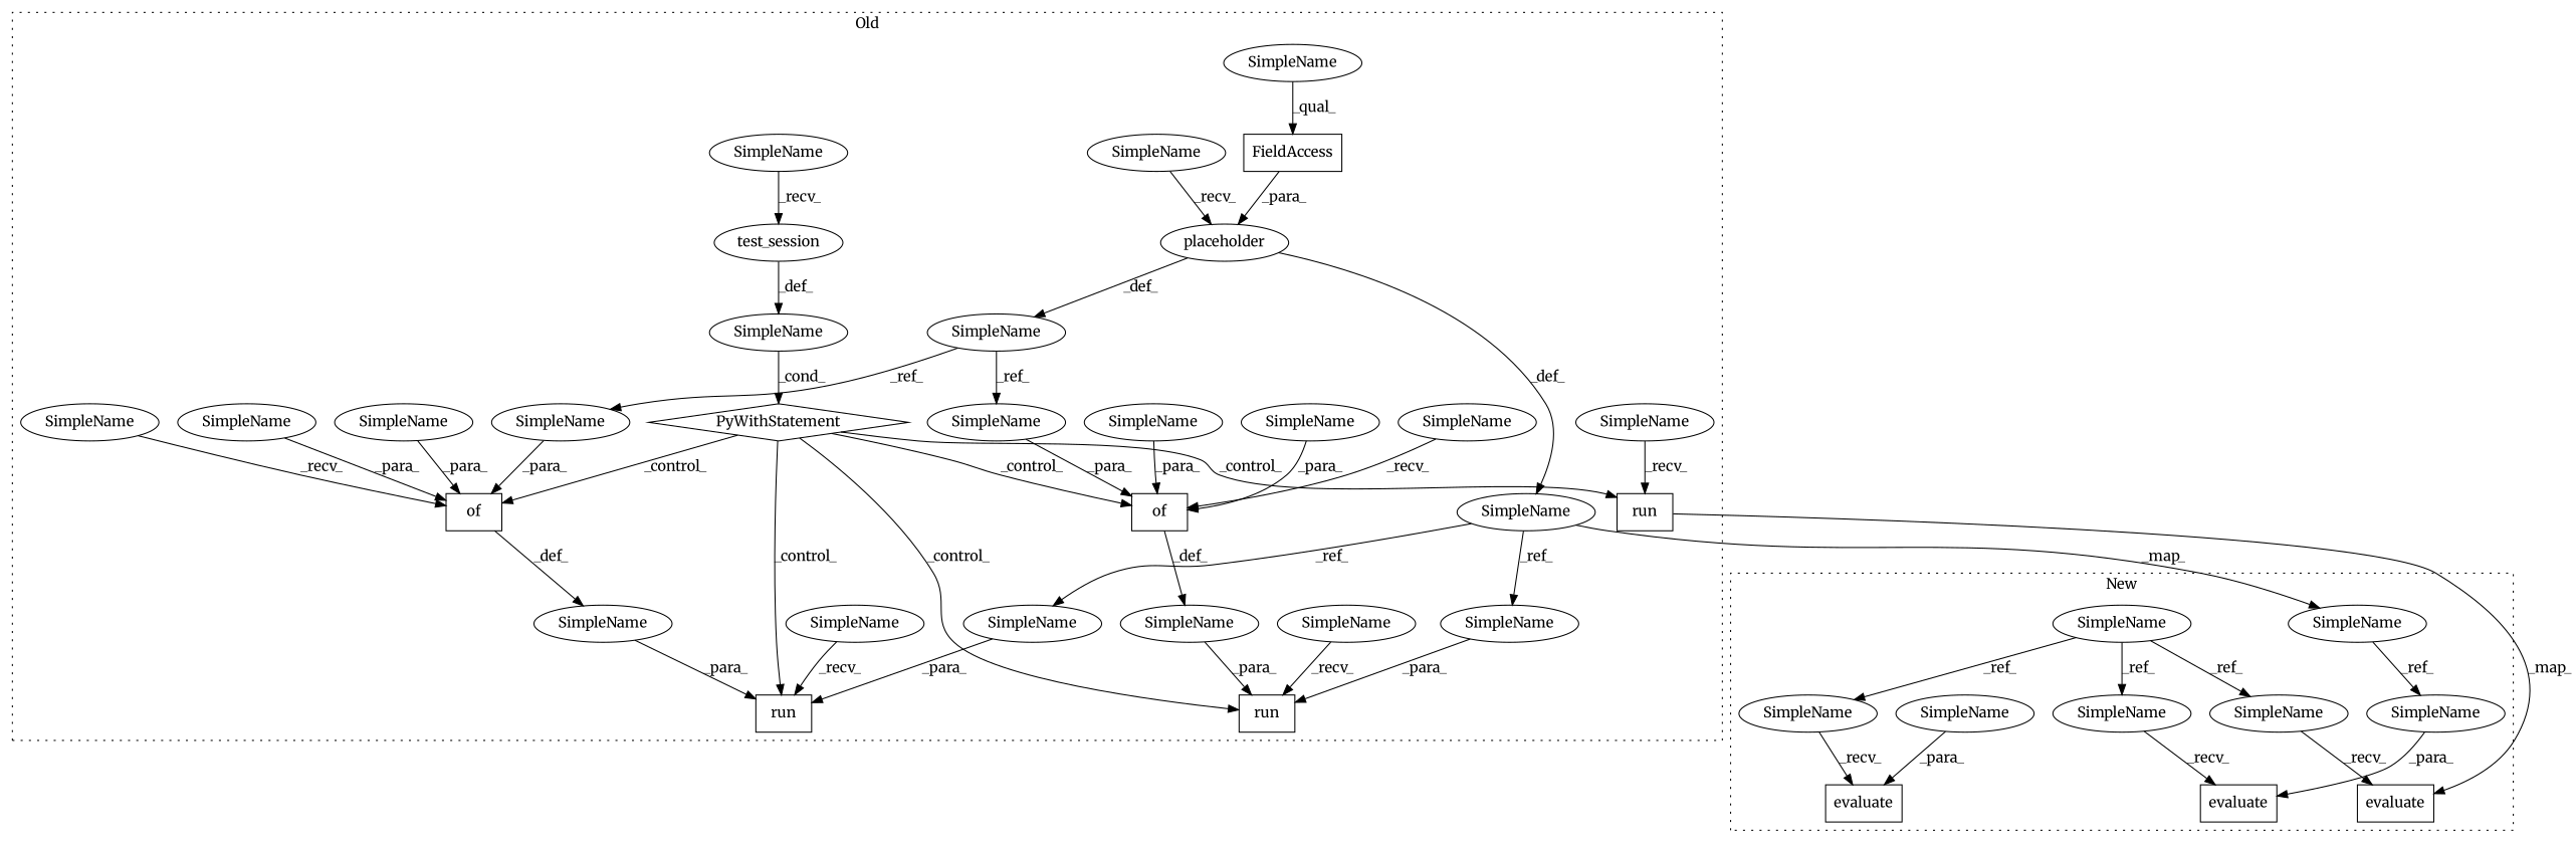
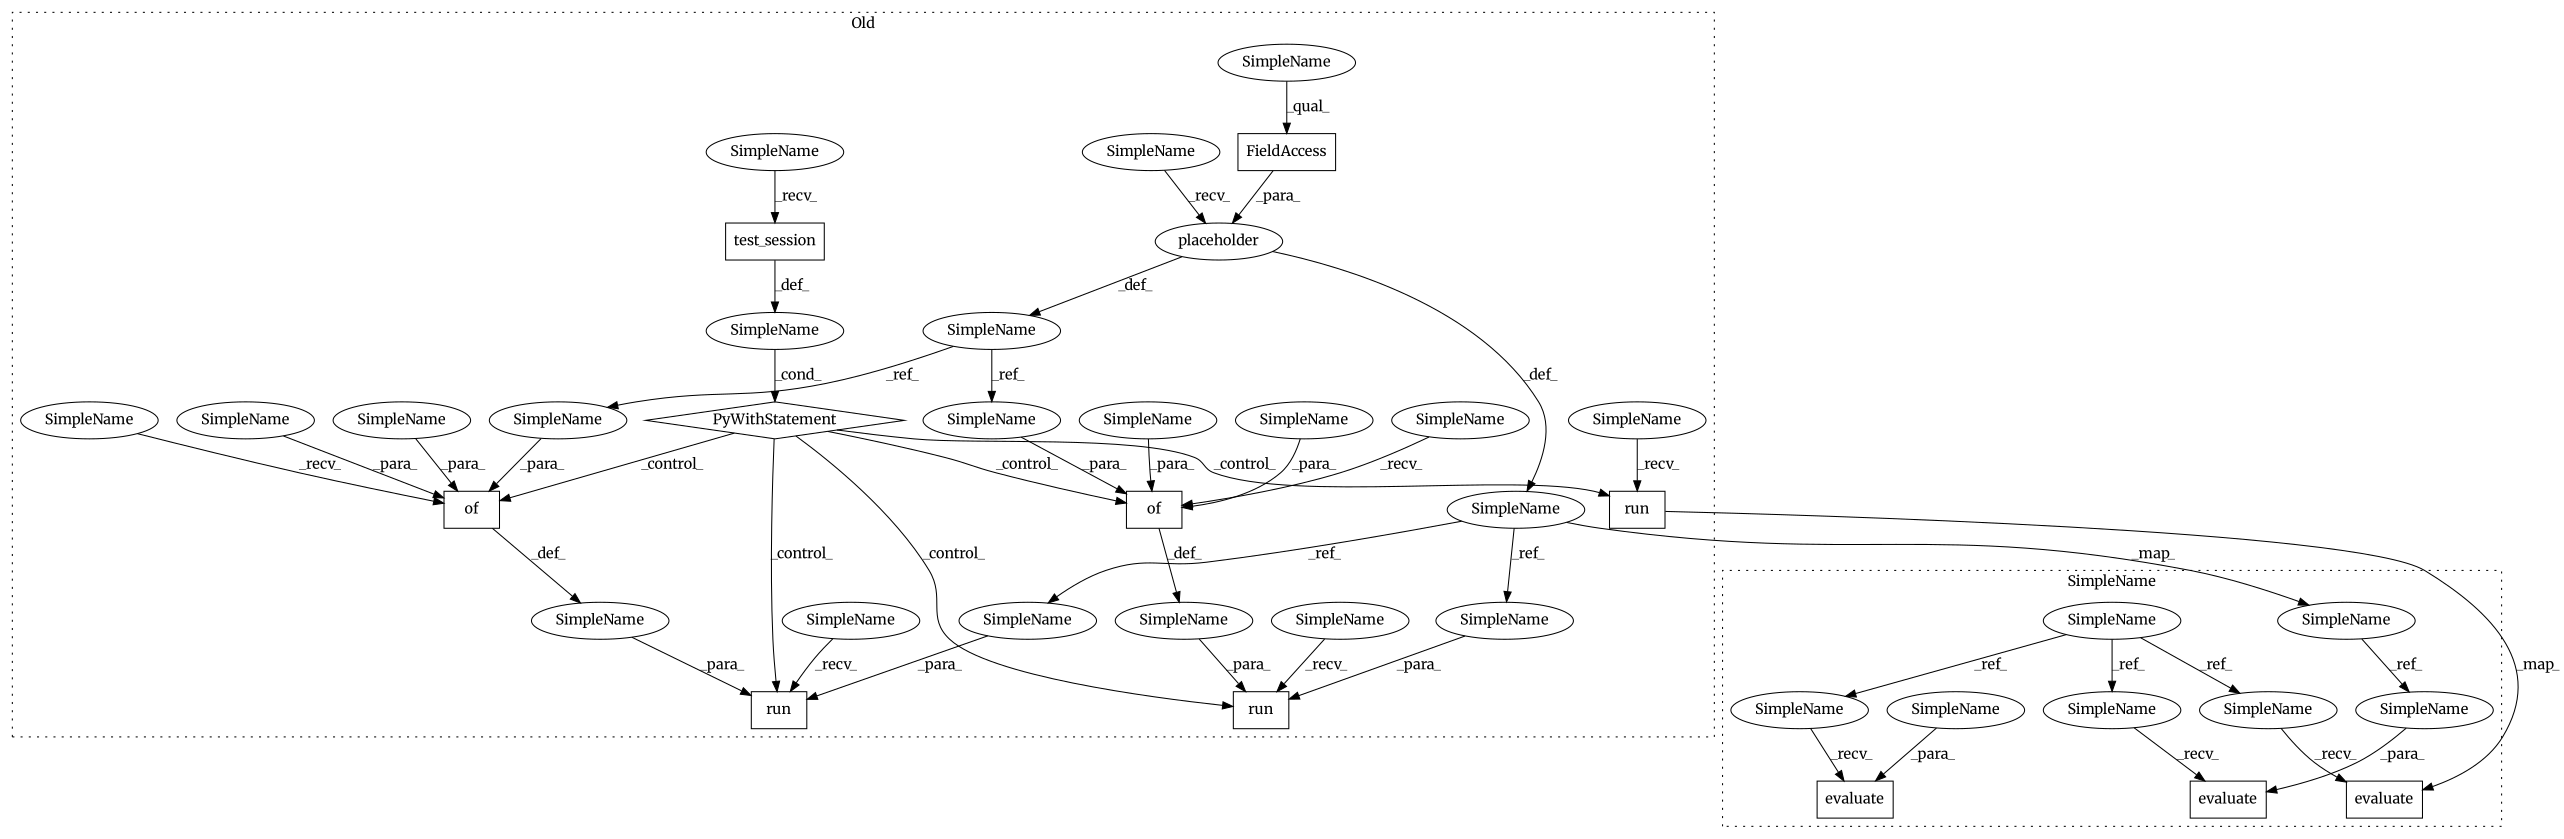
  digraph {
    fontname=Merriweather
    node [a=42 fontname=Merriweather l=4 shape=ellipse]
    edge [fontname=Merriweather]
    n1 [a=32 l="4,1" label=run s="27012,27057" shape=box]
    n2 [a=104 l="10,2" label=PyWithStatement s="26952,26981" shape=diamond]
    n3 [label=SimpleName l=""]
-   n4 [a=32 l=14 label=test_session s=26967]
+   n4 [a=32 l=14 label=test_session s=26967 shape=box]
    n5 [a=32 l="4,1" label=run s="27389,27437" shape=box]
    n6 [l=6 label=SimpleName s=26907]
    n7 [label=SimpleName l=""]
    n8 [a=32 l="3,1" label=of s="27404,27436" shape=box]
    n9 [label=SimpleName s=26839]
    n10 [a=32 l="4,1" label=run s="27263,27313" shape=box]
    n11 [label=SimpleName l=""]
    n12 [a=32 l="3,1" label=of s="27278,27312" shape=box]
    n13 [a=32 l="12,1" label=placeholder s="26855,26900"]
    n14 [a=22 l=18 label=FieldAccess s=26867 shape=box]
    n15 [l=6 label=SimpleName s=27267]
    n16 [l=6 label=SimpleName s=27393]
    n17 [l=7 label=SimpleName s=27414]
    n18 [l=10 label=SimpleName s=26844]
    n19 [l=10 label=SimpleName s=26867]
    n20 [label=SimpleName s=27384]
    n21 [label=SimpleName s=27258]
    n22 [label=SimpleName s=27007]
    n23 [label=SimpleName s=26962]
    n24 [label=SimpleName s=27422]
    n25 [label=SimpleName s=27298]
    n26 [l=9 label=SimpleName s=27427]
    n27 [l=9 label=SimpleName s=27303]
    n28 [l=9 label=SimpleName s=27288]
    n29 [l=3 label=SimpleName s=27400]
    n30 [l=3 label=SimpleName s=27274]
    n31 [a=32 l="9,1" label=evaluate s="25513,25563" shape=box]
    n32 [label=SimpleName s=24919]
    n33 [l=6 label=SimpleName s=25463]
    n34 [a=32 l="9,1" label=evaluate s="25633,25648" shape=box]
    n35 [a=32 l="9,1" label=evaluate s="25804,25819" shape=box]
    n36 [label=SimpleName s=25508]
    n37 [label=SimpleName s=25799]
    n38 [label=SimpleName s=25628]
    n39 [l=6 label=SimpleName s=25813]
    n40 [l=6 label=SimpleName s=25642]
    subgraph cluster_1 {
      label=Old
      style=dotted
      n1
      n2
      n3
      n4
      n5
      n6
      n7
      n8
      n9
      n10
      n11
      n12
      n13
      n14
      n15
      n16
      n17
      n18
      n19
      n20
      n21
      n22
      n23
      n24
      n25
      n26
      n27
      n28
      n29
      n30
    }
    subgraph cluster_2 {
-     label=New
+     label=SimpleName
      style=dotted
      n31
      n32
      n33
      n34
      n35
      n36
      n37
      n38
      n39
      n40
    }
    n1 -> n31 [label=_map_]
    n2 -> n1 [label=_control_]
    n2 -> n5 [label=_control_]
    n2 -> n8 [label=_control_]
    n2 -> n10 [label=_control_]
    n2 -> n12 [label=_control_]
    n3 -> n2 [label=_cond_]
    n4 -> n3 [label=_def_]
    n6 -> n15 [label=_ref_]
    n6 -> n16 [label=_ref_]
    n6 -> n33 [label=_map_]
    n7 -> n5 [label=_para_]
    n8 -> n7 [label=_def_]
    n9 -> n24 [label=_ref_]
    n9 -> n25 [label=_ref_]
    n11 -> n10 [label=_para_]
    n12 -> n11 [label=_def_]
    n13 -> n6 [label=_def_]
    n13 -> n9 [label=_def_]
    n14 -> n13 [label=_para_]
    n15 -> n10 [label=_para_]
    n16 -> n5 [label=_para_]
    n17 -> n8 [label=_para_]
    n18 -> n13 [label=_recv_]
    n19 -> n14 [label=_qual_]
    n20 -> n5 [label=_recv_]
    n21 -> n10 [label=_recv_]
    n22 -> n1 [label=_recv_]
    n23 -> n4 [label=_recv_]
    n24 -> n8 [label=_para_]
    n25 -> n12 [label=_para_]
    n26 -> n8 [label=_para_]
    n27 -> n12 [label=_para_]
    n28 -> n12 [label=_para_]
    n29 -> n8 [label=_recv_]
    n30 -> n12 [label=_recv_]
    n32 -> n36 [label=_ref_]
    n32 -> n37 [label=_ref_]
    n32 -> n38 [label=_ref_]
    n33 -> n40 [label=_ref_]
    n36 -> n31 [label=_recv_]
    n37 -> n35 [label=_recv_]
    n38 -> n34 [label=_recv_]
    n39 -> n35 [label=_para_]
    n40 -> n34 [label=_para_]
  }
